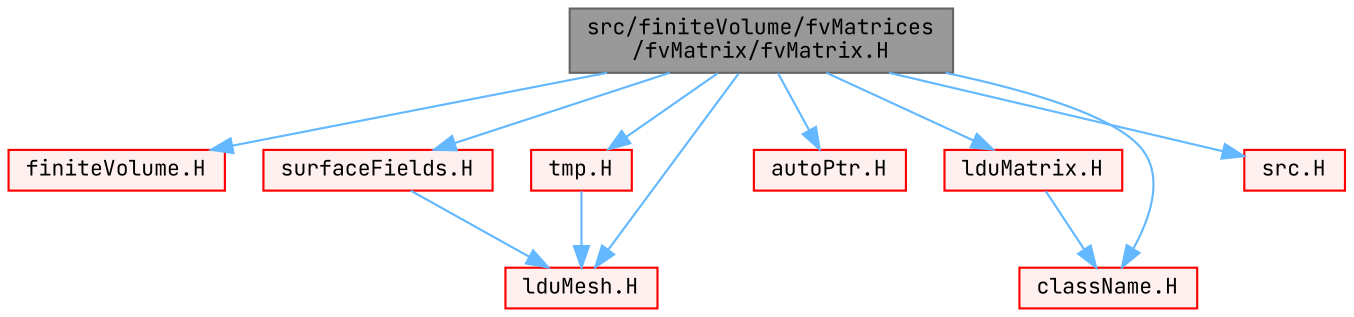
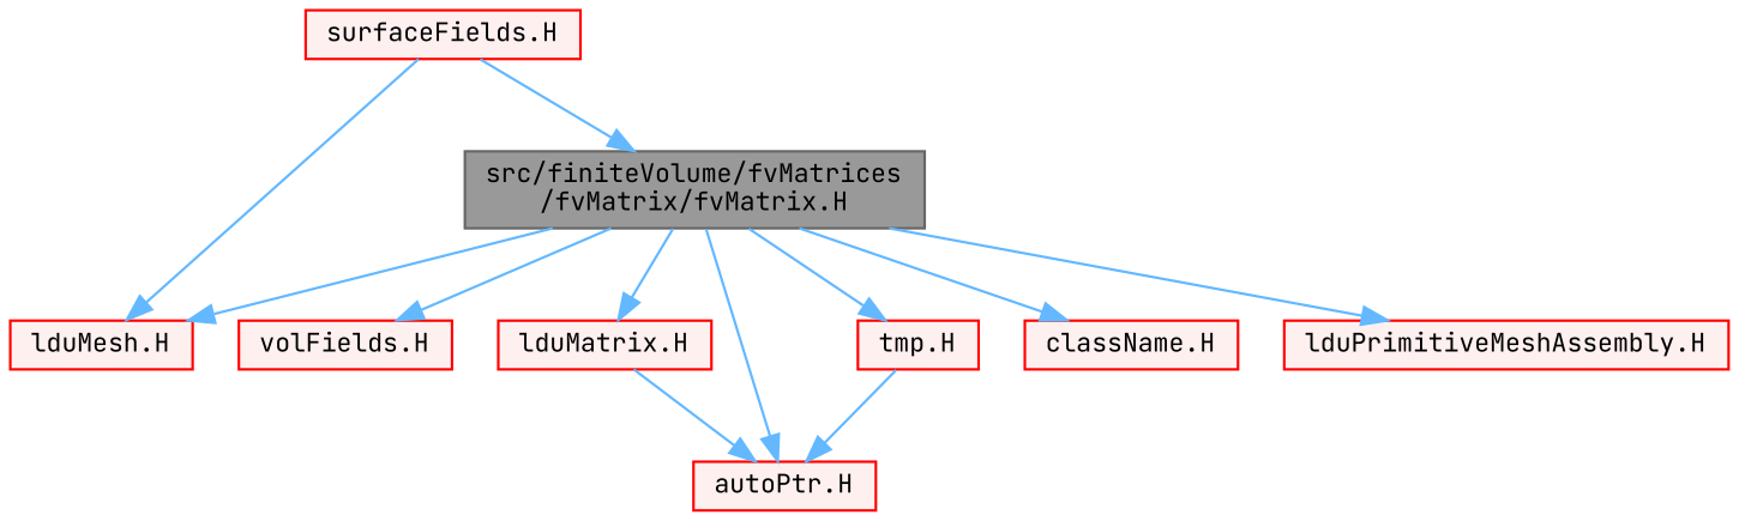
  digraph {
    fontname="JetBrains Mono"
    node [color=red fillcolor="#FFF0F0" fontname="JetBrains Mono" fontsize=10 shape=box style=filled]
    edge [color=steelblue1 fontname="JetBrains Mono" fontsize=10 labelfontname=Helvetica labelfontsize=10 style=solid]
    n1 [color=gray40 fillcolor=grey60 fontcolor=black height=0.2 label="src/finiteVolume/fvMatrices\l/fvMatrix/fvMatrix.H" width=0.4]
-   n2 [height=0.2 label="finiteVolume.H" width=0.4]
+   n2 [height=0.2 label="volFields.H" width=0.4]
    n3 [height=0.2 label="surfaceFields.H" width=0.4]
    n4 [height=0.2 label="lduMatrix.H" width=0.4]
    n5 [height=0.2 label="lduMesh.H" width=0.4]
    n6 [height=0.2 label="autoPtr.H" width=0.4]
    n7 [height=0.2 label="tmp.H" width=0.4]
    n8 [height=0.2 label="className.H" width=0.4]
-   n9 [height=0.2 label="src.H" width=0.4]
+   n9 [height=0.2 label="lduPrimitiveMeshAssembly.H" width=0.4]
    n1 -> n2
-   n1 -> n3
+   n3 -> n1
    n1 -> n4
    n1 -> n5
    n1 -> n6
    n1 -> n7
    n1 -> n8
    n1 -> n9
    n3 -> n5
-   n4 -> n8
-   n7 -> n5
+   n4 -> n6
+   n7 -> n6
  }
